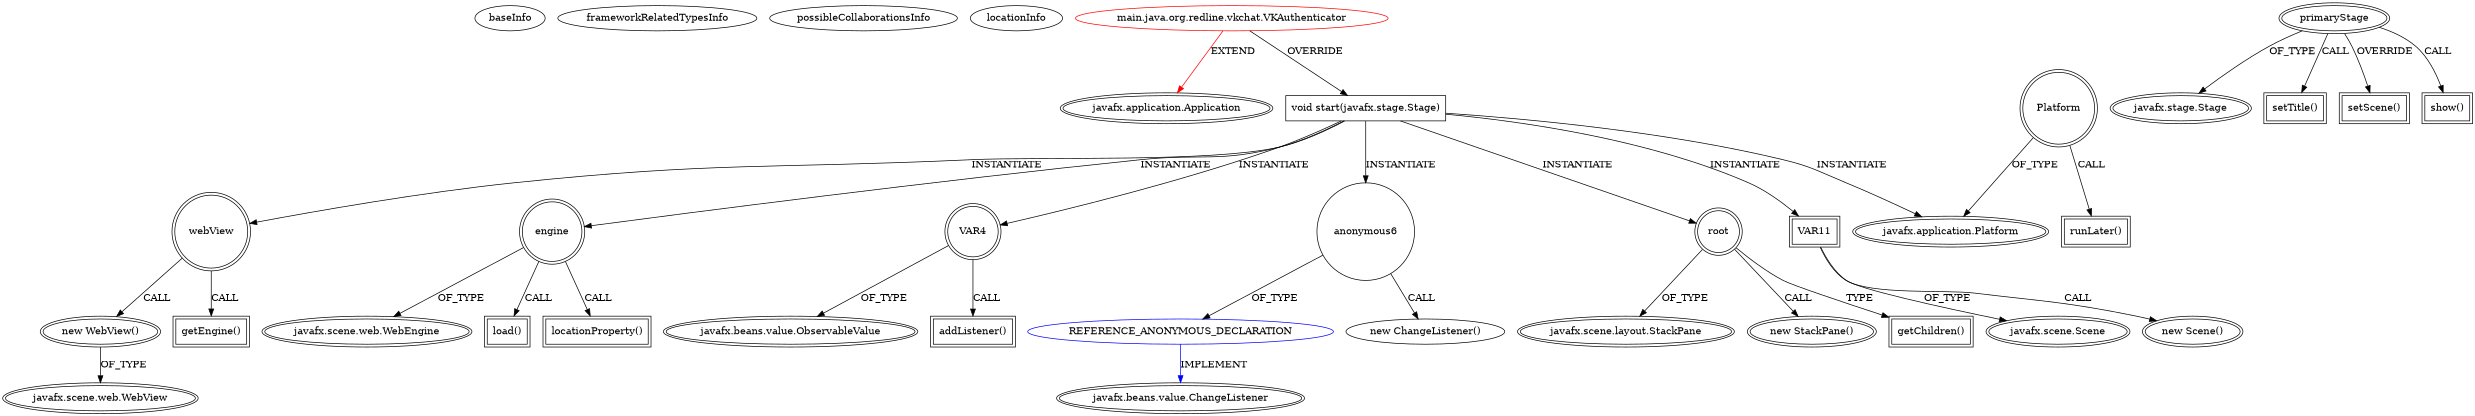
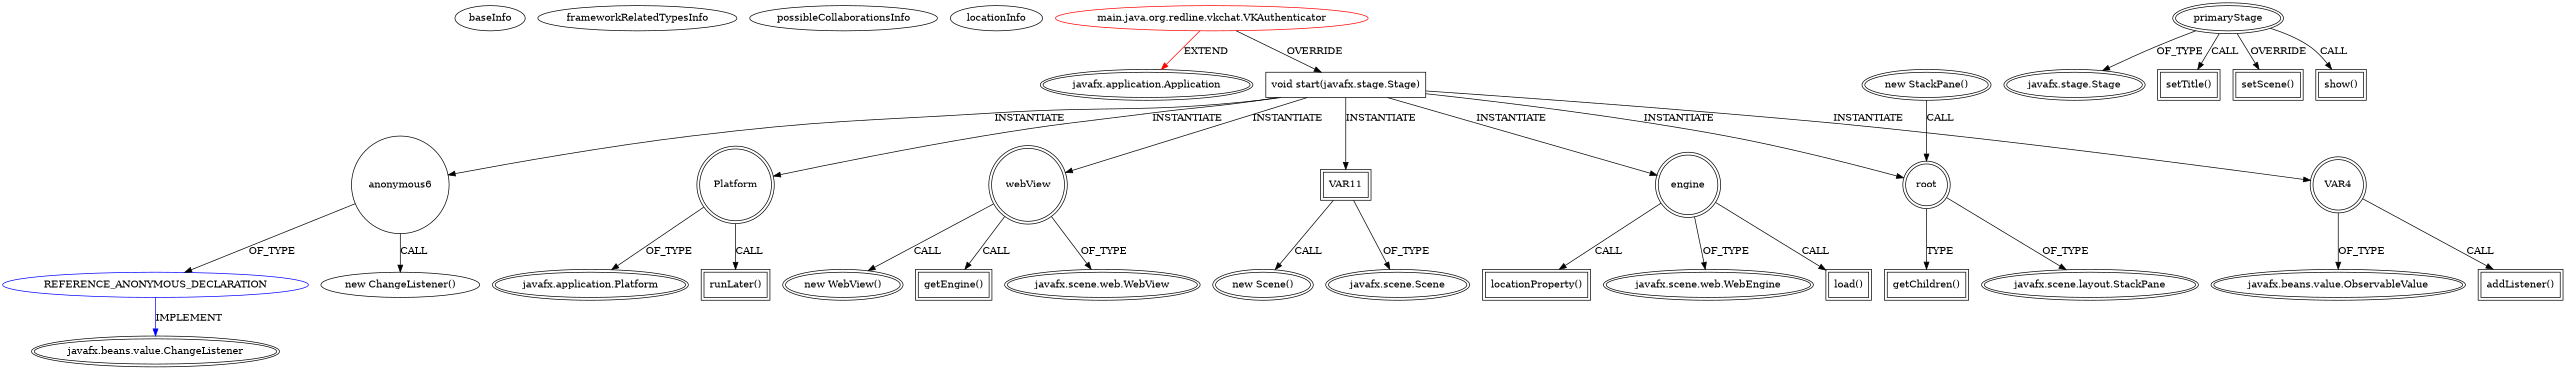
  digraph {
    node [isFrameworkType=true vertexType=INSIDE_CALL peripheries=2]
    baseInfo [category=extension_graph graphId=1886 isAnonymous=false possibleRelation=true isFrameworkType="" vertexType="" peripheries=""]
    frameworkRelatedTypesInfo [0="javafx.application.Application" isFrameworkType="" vertexType="" peripheries=""]
    possibleCollaborationsInfo [0="1886~OVERRIDING_METHOD_DECLARATION-INSTANTIATION-~javafx.application.Application ~javafx.beans.value.ChangeListener ~false~true" isFrameworkType="" vertexType="" peripheries=""]
    locationInfo [contextSignature=VKAuthenticator filePath="/astanovskiy-vkapi/vkapi-master/src/main/java/org/redline/vkchat/VKAuthenticator.java" graphId=1886 projectName="astanovskiy-vkapi" isFrameworkType="" vertexType="" peripheries=""]
    n5 [color=red isFrameworkType=false label="main.java.org.redline.vkchat.VKAuthenticator" vertexType=ROOT_CLIENT_CLASS_DECLARATION peripheries=""]
    n6 [label="javafx.application.Application" vertexType=FRAMEWORK_CLASS_TYPE]
    n7 [isFrameworkType=false label="void start(javafx.stage.Stage)" shape=box vertexType=OVERRIDING_METHOD_DECLARATION peripheries=""]
    n8 [label=webView shape=circle vertexType=VARIABLE_EXPRESION]
    n9 [label=engine shape=circle vertexType=VARIABLE_EXPRESION]
    n10 [label=VAR4 shape=circle vertexType=VARIABLE_EXPRESION]
    n11 [isFrameworkType=false label=anonymous6 shape=circle vertexType=VARIABLE_EXPRESION peripheries=""]
    n12 [label=Platform shape=circle vertexType=VARIABLE_EXPRESION]
    n13 [label=root shape=circle vertexType=VARIABLE_EXPRESION]
    n14 [label=VAR11 shape=box vertexType=VARIABLE_EXPRESION]
    n15 [label=primaryStage vertexType=PARAMETER_DECLARATION]
    n16 [label="javafx.stage.Stage" vertexType=FRAMEWORK_CLASS_TYPE]
    n17 [label="setTitle()" shape=box]
    n18 [label="setScene()" shape=box]
    n19 [label="show()" shape=box]
    n20 [label="javafx.scene.web.WebView" vertexType=FRAMEWORK_CLASS_TYPE]
    n21 [label="new WebView()" vertexType=CONSTRUCTOR_CALL]
    n22 [label="getEngine()" shape=box]
    n23 [label="javafx.scene.web.WebEngine" vertexType=FRAMEWORK_CLASS_TYPE]
    n24 [label="load()" shape=box]
    n25 [label="locationProperty()" shape=box]
    n26 [label="javafx.beans.value.ObservableValue" vertexType=FRAMEWORK_INTERFACE_TYPE]
    n27 [label="addListener()" shape=box]
    n28 [color=blue isFrameworkType=false label=REFERENCE_ANONYMOUS_DECLARATION vertexType=REFERENCE_ANONYMOUS_DECLARATION peripheries=""]
    n29 [isFrameworkType=false label="new ChangeListener()" vertexType=CONSTRUCTOR_CALL peripheries=""]
    n30 [label="javafx.application.Platform" vertexType=FRAMEWORK_CLASS_TYPE]
    n31 [label="runLater()" shape=box]
    n32 [label="javafx.scene.layout.StackPane" vertexType=FRAMEWORK_CLASS_TYPE]
    n33 [label="new StackPane()" vertexType=CONSTRUCTOR_CALL]
    n34 [label="getChildren()" shape=box]
    n35 [label="javafx.scene.Scene" vertexType=FRAMEWORK_CLASS_TYPE]
    n36 [label="new Scene()" vertexType=CONSTRUCTOR_CALL]
    n37 [label="javafx.beans.value.ChangeListener" vertexType=FRAMEWORK_INTERFACE_TYPE]
    n5 -> n6 [color=red label=EXTEND]
    n5 -> n7 [label=OVERRIDE]
    n7 -> n8 [label=INSTANTIATE]
    n7 -> n9 [label=INSTANTIATE]
    n7 -> n10 [label=INSTANTIATE]
    n7 -> n11 [label=INSTANTIATE]
-   n7 -> n30 [label=INSTANTIATE]
+   n7 -> n12 [label=INSTANTIATE]
    n7 -> n13 [label=INSTANTIATE]
    n7 -> n14 [label=INSTANTIATE]
-   n21 -> n20 [label=OF_TYPE]
+   n8 -> n20 [label=OF_TYPE]
    n8 -> n21 [label=CALL]
    n8 -> n22 [label=CALL]
    n9 -> n23 [label=OF_TYPE]
    n9 -> n24 [label=CALL]
    n9 -> n25 [label=CALL]
    n10 -> n26 [label=OF_TYPE]
    n10 -> n27 [label=CALL]
    n11 -> n28 [label=OF_TYPE]
    n11 -> n29 [label=CALL]
    n12 -> n30 [label=OF_TYPE]
    n12 -> n31 [label=CALL]
    n13 -> n32 [label=OF_TYPE]
-   n13 -> n33 [label=CALL]
+   n33 -> n13 [label=CALL]
    n13 -> n34 [label=TYPE]
    n14 -> n35 [label=OF_TYPE]
    n14 -> n36 [label=CALL]
    n15 -> n16 [label=OF_TYPE]
    n15 -> n17 [label=CALL]
    n15 -> n18 [label=OVERRIDE]
    n15 -> n19 [label=CALL]
    n28 -> n37 [color=blue label=IMPLEMENT]
  }
